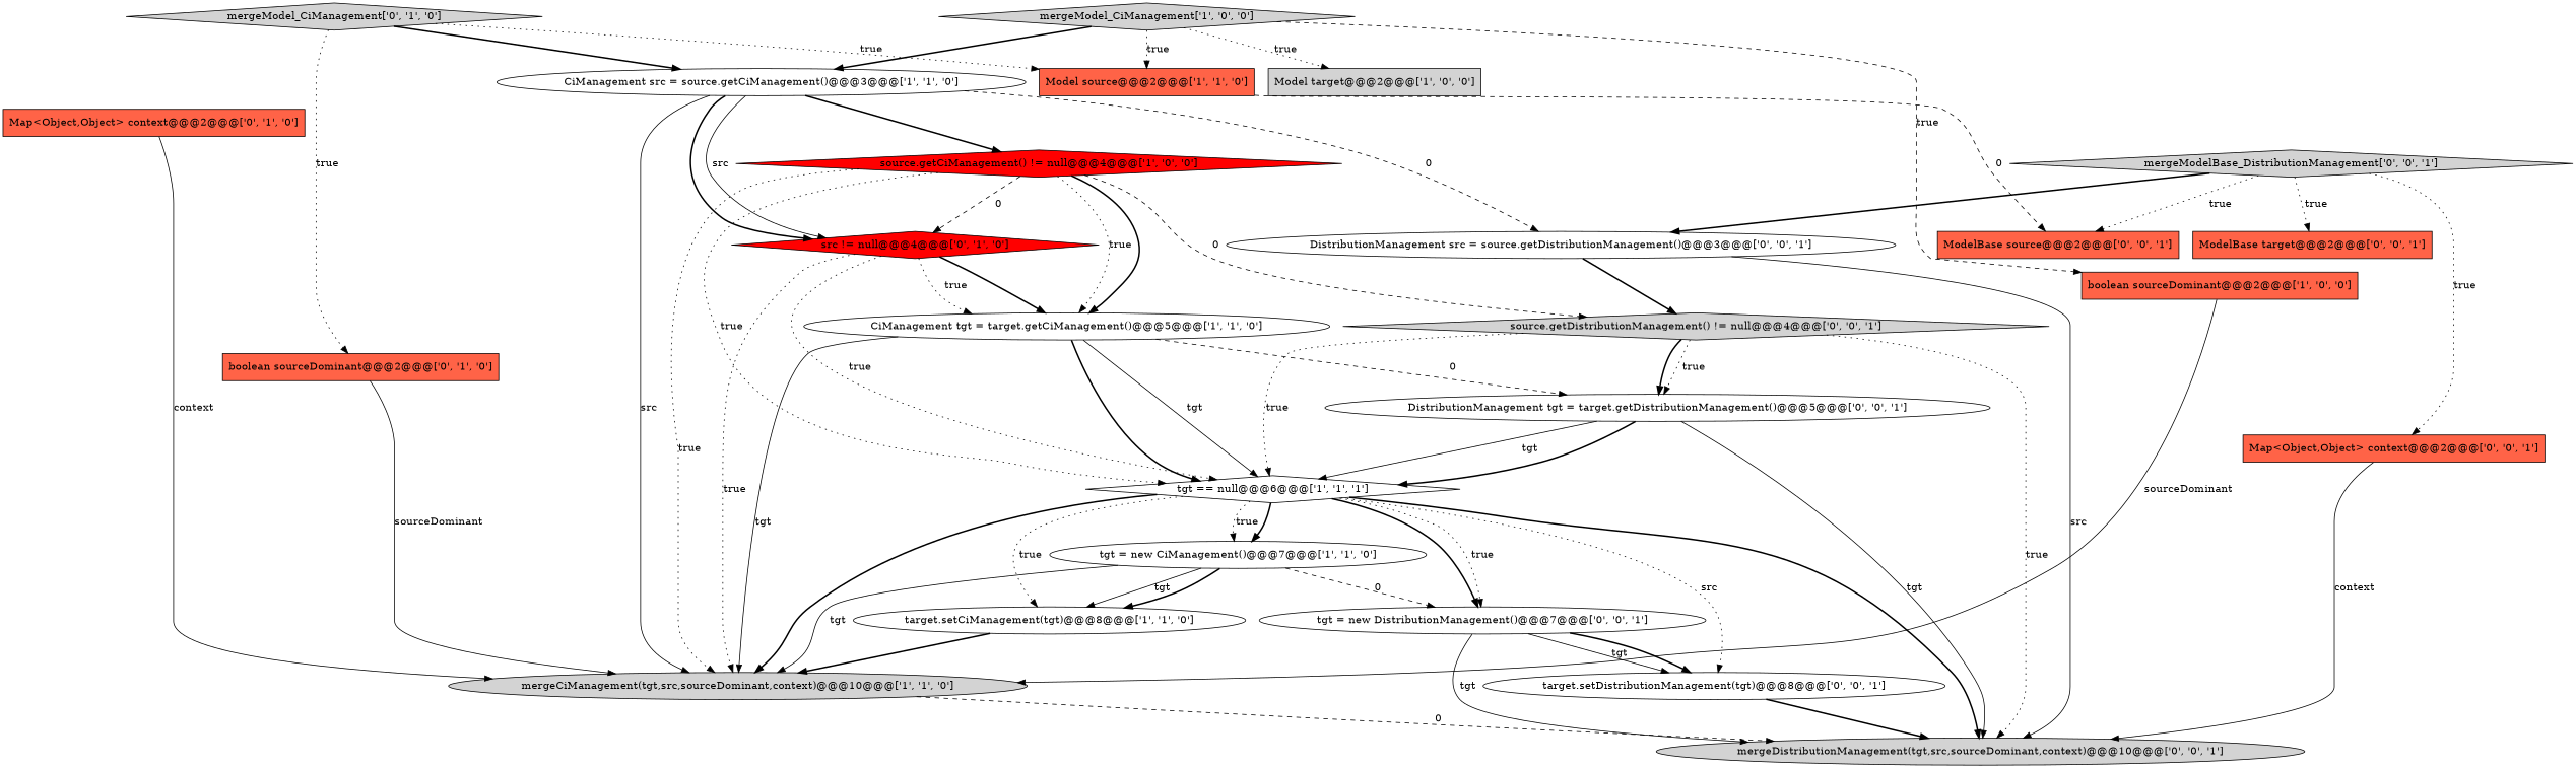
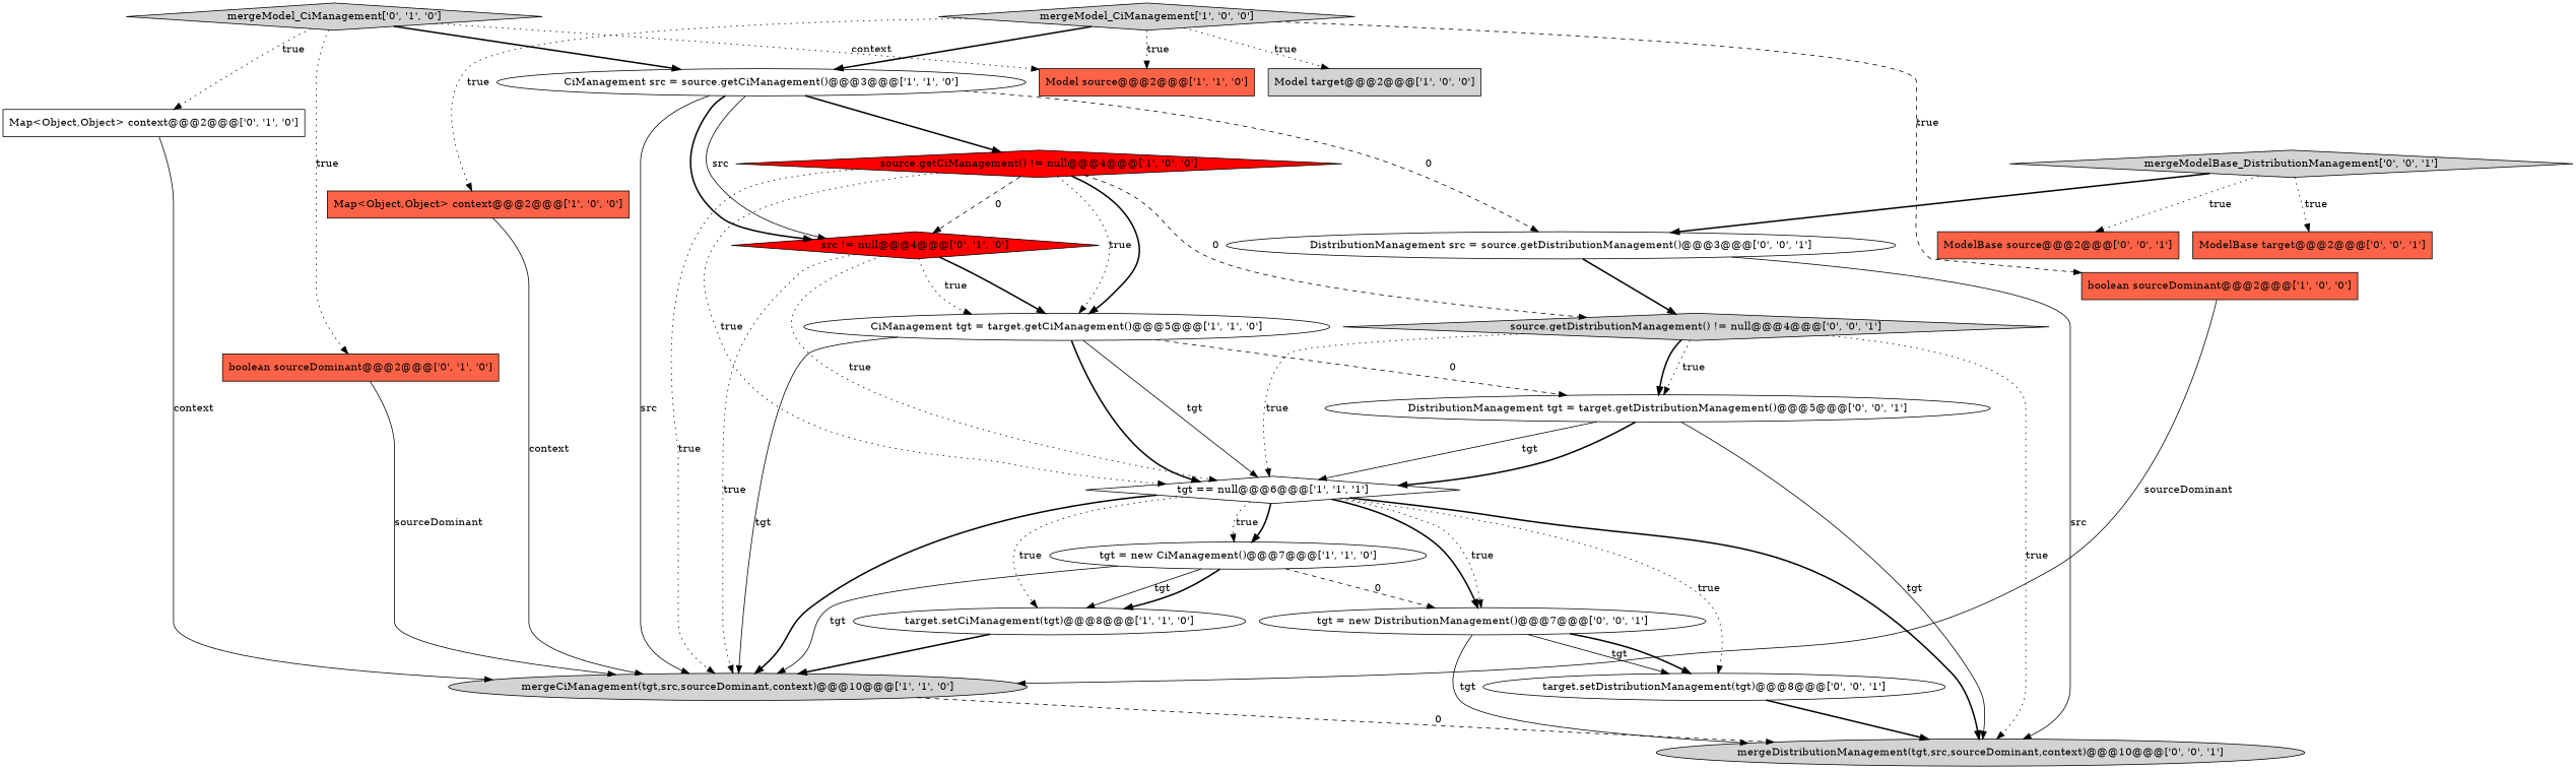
  digraph {
    node [fillcolor=white shape=ellipse style=filled]
    edge [style=dotted]
-   n1 [fillcolor=tomato label="Map<Object,Object> context@@@2@@@['0', '1', '0']" shape=box]
+   n1 [label="Map<Object,Object> context@@@2@@@['0', '1', '0']" shape=box]
    n2 [fillcolor=lightgray label="mergeCiManagement(tgt,src,sourceDominant,context)@@@10@@@['1', '1', '0']"]
    n3 [fillcolor=lightgray label="mergeDistributionManagement(tgt,src,sourceDominant,context)@@@10@@@['0', '0', '1']"]
+   n4 [fillcolor=tomato label="Map<Object,Object> context@@@2@@@['1', '0', '0']" shape=box]
    n5 [label="target.setCiManagement(tgt)@@@8@@@['1', '1', '0']"]
    n6 [label="target.setDistributionManagement(tgt)@@@8@@@['0', '0', '1']"]
    n7 [label="CiManagement src = source.getCiManagement()@@@3@@@['1', '1', '0']"]
    n8 [fillcolor=red label="src != null@@@4@@@['0', '1', '0']" shape=diamond]
    n9 [label="DistributionManagement src = source.getDistributionManagement()@@@3@@@['0', '0', '1']"]
    n10 [fillcolor=red label="source.getCiManagement() != null@@@4@@@['1', '0', '0']" shape=diamond]
    n11 [label="tgt == null@@@6@@@['1', '1', '1']" shape=diamond]
    n12 [label="CiManagement tgt = target.getCiManagement()@@@5@@@['1', '1', '0']"]
    n13 [fillcolor=lightgray label="source.getDistributionManagement() != null@@@4@@@['0', '0', '1']" shape=diamond]
    n14 [label="tgt = new CiManagement()@@@7@@@['1', '1', '0']"]
    n15 [label="tgt = new DistributionManagement()@@@7@@@['0', '0', '1']"]
    n16 [fillcolor=tomato label="boolean sourceDominant@@@2@@@['0', '1', '0']" shape=box]
    n17 [label="DistributionManagement tgt = target.getDistributionManagement()@@@5@@@['0', '0', '1']"]
    n18 [fillcolor=tomato label="boolean sourceDominant@@@2@@@['1', '0', '0']" shape=box]
    n19 [fillcolor=lightgray label="mergeModel_CiManagement['1', '0', '0']" shape=diamond]
    n20 [fillcolor=tomato label="Model source@@@2@@@['1', '1', '0']" shape=box]
    n21 [fillcolor=lightgray label="Model target@@@2@@@['1', '0', '0']" shape=box]
    n22 [fillcolor=tomato label="ModelBase source@@@2@@@['0', '0', '1']" shape=box]
    n23 [fillcolor=lightgray label="mergeModelBase_DistributionManagement['0', '0', '1']" shape=diamond]
-   n24 [fillcolor=tomato label="Map<Object,Object> context@@@2@@@['0', '0', '1']" shape=box]
    n25 [fillcolor=tomato label="ModelBase target@@@2@@@['0', '0', '1']" shape=box]
    n26 [fillcolor=lightgray label="mergeModel_CiManagement['0', '1', '0']" shape=diamond]
    n1 -> n2 [label=context style=solid]
    n2 -> n3 [label=0 style=dashed]
+   n4 -> n2 [label=context style=solid]
    n5 -> n2 [style=bold]
    n6 -> n3 [style=bold]
    n7 -> n2 [label=src style=solid]
    n7 -> n8 [label=src style=solid]
    n7 -> n8 [style=bold]
    n7 -> n9 [label=0 style=dashed]
    n7 -> n10 [style=bold]
    n8 -> n2 [label=true]
    n8 -> n11 [label=true]
    n8 -> n12 [style=bold]
    n8 -> n12 [label=true]
    n9 -> n3 [label=src style=solid]
    n9 -> n13 [style=bold]
    n10 -> n2 [label=true]
    n10 -> n8 [label=0 style=dashed]
    n10 -> n11 [label=true]
    n10 -> n12 [label=true]
    n10 -> n12 [style=bold]
    n10 -> n13 [label=0 style=dashed]
    n11 -> n2 [style=bold]
    n11 -> n3 [style=bold]
    n11 -> n5 [label=true]
-   n11 -> n6 [label=src]
+   n11 -> n6 [label=true]
    n11 -> n14 [style=bold]
    n11 -> n14 [label=true]
    n11 -> n15 [style=bold]
    n11 -> n15 [label=true]
    n12 -> n2 [label=tgt style=solid]
    n12 -> n11 [style=bold]
    n12 -> n11 [label=tgt style=solid]
    n12 -> n17 [label=0 style=dashed]
    n13 -> n3 [label=true]
    n13 -> n11 [label=true]
    n13 -> n17 [label=true]
    n13 -> n17 [style=bold]
    n14 -> n2 [label=tgt style=solid]
    n14 -> n5 [label=tgt style=solid]
    n14 -> n5 [style=bold]
    n14 -> n15 [label=0 style=dashed]
    n15 -> n3 [label=tgt style=solid]
    n15 -> n6 [label=tgt style=solid]
    n15 -> n6 [style=bold]
    n16 -> n2 [label=sourceDominant style=solid]
    n17 -> n3 [label=tgt style=solid]
    n17 -> n11 [label=tgt style=solid]
    n17 -> n11 [style=bold]
    n18 -> n2 [label=sourceDominant style=solid]
+   n19 -> n4 [label=true]
    n19 -> n7 [style=bold]
    n19 -> n18 [label=true style=dashed]
    n19 -> n20 [label=true]
    n19 -> n21 [label=true]
-   n20 -> n22 [label=0 style=dashed]
    n23 -> n9 [style=bold]
    n23 -> n22 [label=true]
-   n23 -> n24 [label=true]
    n23 -> n25 [label=true]
-   n24 -> n3 [label=context style=solid]
+   n26 -> n1 [label=true]
    n26 -> n7 [style=bold]
    n26 -> n16 [label=true]
-   n26 -> n20 [label=true]
+   n26 -> n20 [label=context]
  }
